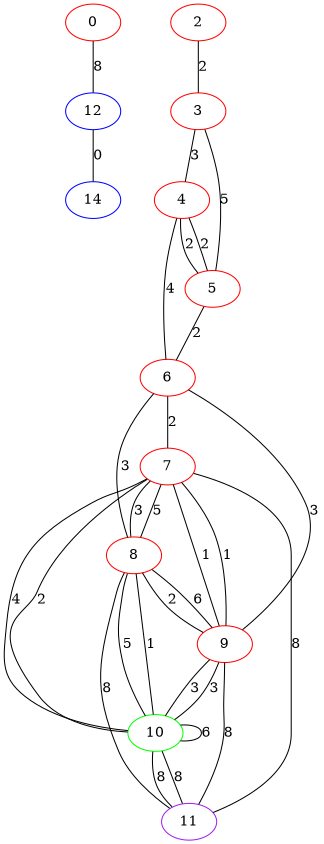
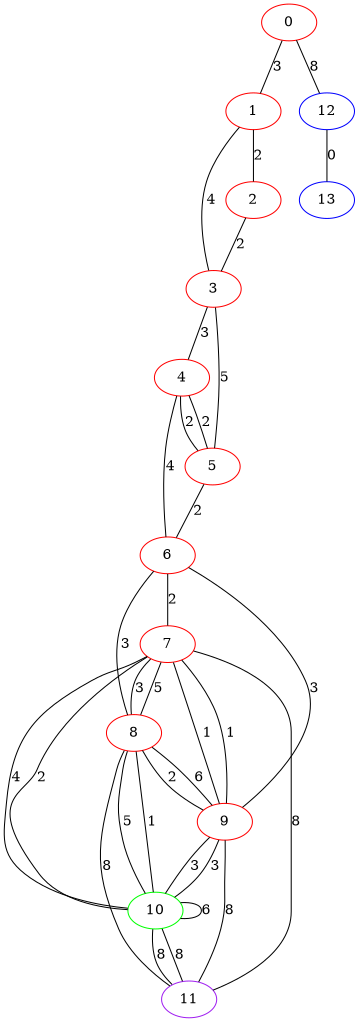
  graph {
    node [color=red weight=1]
    0
+   1
    12 [color=blue weight=3]
    2
    3
-   13 [color=blue weight=3 label=14]
+   13 [color=blue weight=3]
    4
    5
    6
    7
    8
    9
    10 [color=green weight=2]
    11 [color=purple weight=4]
+   0 -- 1 [label=3]
    0 -- 12 [label=8]
+   1 -- 2 [label=2]
+   1 -- 3 [label=4]
    12 -- 13 [label=0]
    2 -- 3 [label=2]
    3 -- 4 [label=3]
    3 -- 5 [label=5]
    4 -- 5 [label=2]
    4 -- 5 [label=2]
    4 -- 6 [label=4]
    5 -- 6 [label=2]
    6 -- 7 [label=2]
    6 -- 8 [label=3]
    6 -- 9 [label=3]
    7 -- 8 [label=5]
    7 -- 8 [label=3]
    7 -- 9 [label=1]
    7 -- 9 [label=1]
    7 -- 10 [label=2]
    7 -- 10 [label=4]
    7 -- 11 [label=8]
    8 -- 9 [label=6]
    8 -- 9 [label=2]
    8 -- 10 [label=5]
    8 -- 10 [label=1]
    8 -- 11 [label=8]
    9 -- 10 [label=3]
    9 -- 10 [label=3]
    9 -- 11 [label=8]
    10 -- 10 [label=6]
    10 -- 11 [label=8]
    10 -- 11 [label=8]
  }
